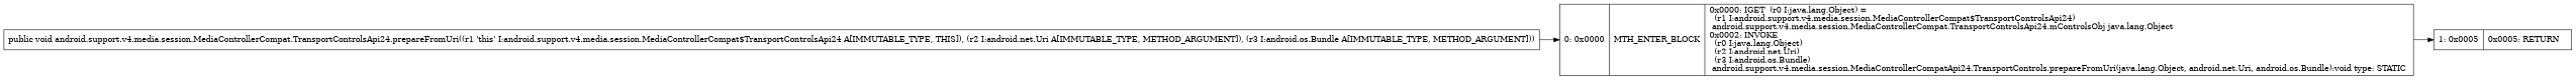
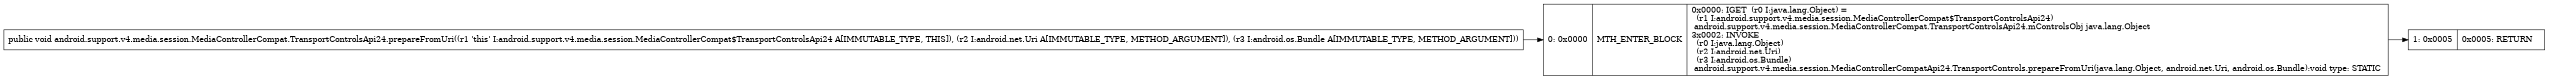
  digraph {
    rankdir=LR
    node [shape=record]
-   n1 [label="{0\:\ 0x0000|MTH_ENTER_BLOCK\l|0x0000: IGET  (r0 I:java.lang.Object) = \l  (r1 I:android.support.v4.media.session.MediaControllerCompat$TransportControlsApi24)\l android.support.v4.media.session.MediaControllerCompat.TransportControlsApi24.mControlsObj java.lang.Object \l0x0002: INVOKE  \l  (r0 I:java.lang.Object)\l  (r2 I:android.net.Uri)\l  (r3 I:android.os.Bundle)\l android.support.v4.media.session.MediaControllerCompatApi24.TransportControls.prepareFromUri(java.lang.Object, android.net.Uri, android.os.Bundle):void type: STATIC \l}"]
+   n1 [label="{0\:\ 0x0000|MTH_ENTER_BLOCK\l|0x0000: IGET  (r0 I:java.lang.Object) = \l  (r1 I:android.support.v4.media.session.MediaControllerCompat$TransportControlsApi24)\l android.support.v4.media.session.MediaControllerCompat.TransportControlsApi24.mControlsObj java.lang.Object \l3x0002: INVOKE  \l  (r0 I:java.lang.Object)\l  (r2 I:android.net.Uri)\l  (r3 I:android.os.Bundle)\l android.support.v4.media.session.MediaControllerCompatApi24.TransportControls.prepareFromUri(java.lang.Object, android.net.Uri, android.os.Bundle):void type: STATIC \l}"]
    n2 [label="{1\:\ 0x0005|0x0005: RETURN   \l}"]
    n3 [label="{public void android.support.v4.media.session.MediaControllerCompat.TransportControlsApi24.prepareFromUri((r1 'this' I:android.support.v4.media.session.MediaControllerCompat$TransportControlsApi24 A[IMMUTABLE_TYPE, THIS]), (r2 I:android.net.Uri A[IMMUTABLE_TYPE, METHOD_ARGUMENT]), (r3 I:android.os.Bundle A[IMMUTABLE_TYPE, METHOD_ARGUMENT])) }"]
    n1 -> n2
    n3 -> n1
  }
